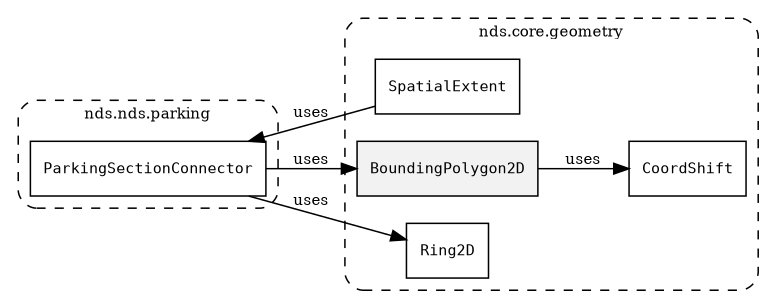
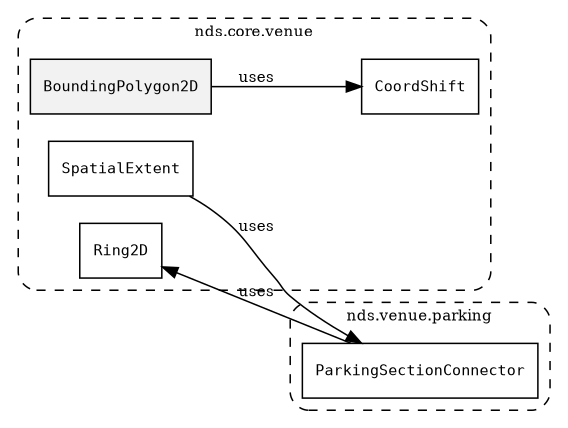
  digraph {
    fontsize=10
    rankdir=LR
    node [fontsize=10 shape=box]
    edge [fontsize=10]
    n1 [fillcolor="#0000000D" label=<<font face="monospace"><table align="center" border="0" cellspacing="0" cellpadding="0"><tr><td href="../../../content/packages/nds.core.geometry.html#Structure-BoundingPolygon2D" title="Structure defined in nds.core.geometry">BoundingPolygon2D</td></tr></table></font>> style=filled]
    n2 [label=<<font face="monospace"><table align="center" border="0" cellspacing="0" cellpadding="0"><tr><td href="../../../content/packages/nds.core.geometry.html#Subtype-CoordShift" title="Subtype defined in nds.core.geometry">CoordShift</td></tr></table></font>>]
    n3 [label=<<font face="monospace"><table align="center" border="0" cellspacing="0" cellpadding="0"><tr><td href="../../../content/packages/nds.core.geometry.html#Subtype-Ring2D" title="Subtype defined in nds.core.geometry">Ring2D</td></tr></table></font>>]
    n4 [label=<<font face="monospace"><table align="center" border="0" cellspacing="0" cellpadding="0"><tr><td href="../../../content/packages/nds.core.geometry.html#Structure-SpatialExtent" title="Structure defined in nds.core.geometry">SpatialExtent</td></tr></table></font>>]
    n5 [label=<<font face="monospace"><table align="center" border="0" cellspacing="0" cellpadding="0"><tr><td href="../../../content/packages/nds.venue.parking.html#Structure-ParkingSectionConnector" title="Structure defined in nds.venue.parking">ParkingSectionConnector</td></tr></table></font>>]
    subgraph cluster_1 {
-     label="nds.core.geometry"
+     label="nds.core.venue"
      style="dashed, rounded"
      n1
      n2
      n3
      n4
    }
    subgraph cluster_2 {
-     label="nds.nds.parking"
+     label="nds.venue.parking"
      style="dashed, rounded"
      n5
    }
    n1 -> n2 [label=uses]
    n4 -> n5 [label=uses]
-   n5 -> n1 [label=uses]
    n5 -> n3 [label=uses]
  }
